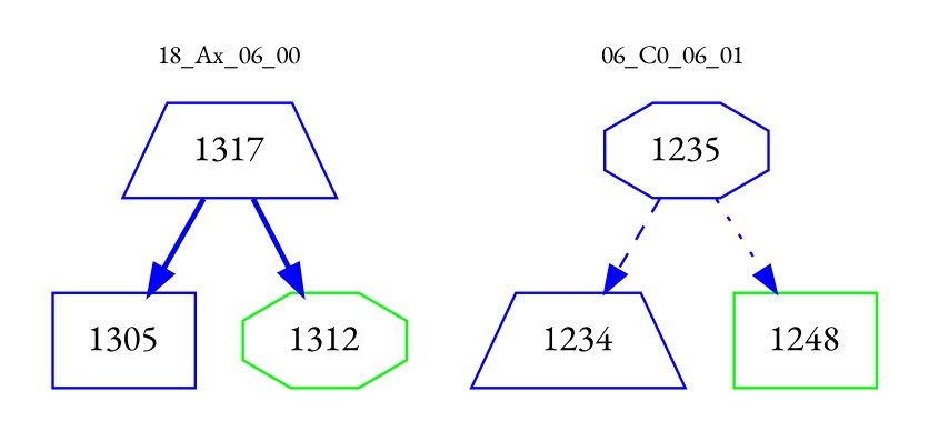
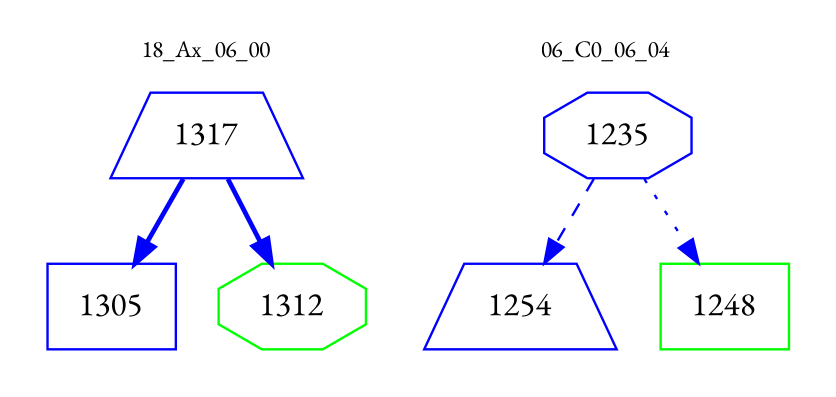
  digraph {
    fontname="EB Garamond"
    node [color=blue fontname="EB Garamond" shape=trapezium]
    edge [color=blue fontname="EB Garamond" style=bold]
    n1 [label=1317]
    n2 [label=1305 shape=box]
    n3 [color=green label=1312 shape=octagon]
    n4 [label=1235 shape=octagon]
-   n5 [label=1234]
+   n5 [label=1254]
    n6 [color=green label=1248 shape=box]
    subgraph cluster_1 {
      color=white
      fontsize=10
      label="18_Ax_06_00"
      n1
      n2
      n3
    }
    subgraph cluster_2 {
      color=white
      fontsize=10
-     label="06_C0_06_01"
+     label="06_C0_06_04"
      n4
      n5
      n6
    }
    n1 -> n2
    n1 -> n3
    n4 -> n5 [style=dashed]
    n4 -> n6 [style=dotted]
  }
